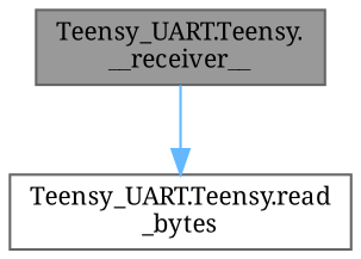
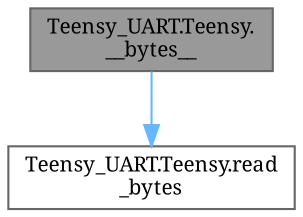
  digraph {
    rankdir=TB
    fontname="Noto Serif"
    node [fontname="Noto Serif" fontsize=10 shape=box style=filled]
-   n1 [color=gray40 fillcolor=grey60 fontcolor=black height=0.2 label="Teensy_UART.Teensy.\l__receiver__" width=0.4]
+   n1 [color=gray40 fillcolor=grey60 fontcolor=black height=0.2 label="Teensy_UART.Teensy.\l__bytes__" width=0.4]
    n2 [color=grey40 fillcolor=white height=0.2 label="Teensy_UART.Teensy.read\l_bytes" width=0.4]
    n1 -> n2 [color=steelblue1 fontname="Noto Serif" fontsize=10 labelfontname=Helvetica labelfontsize=10 style=solid]
  }
